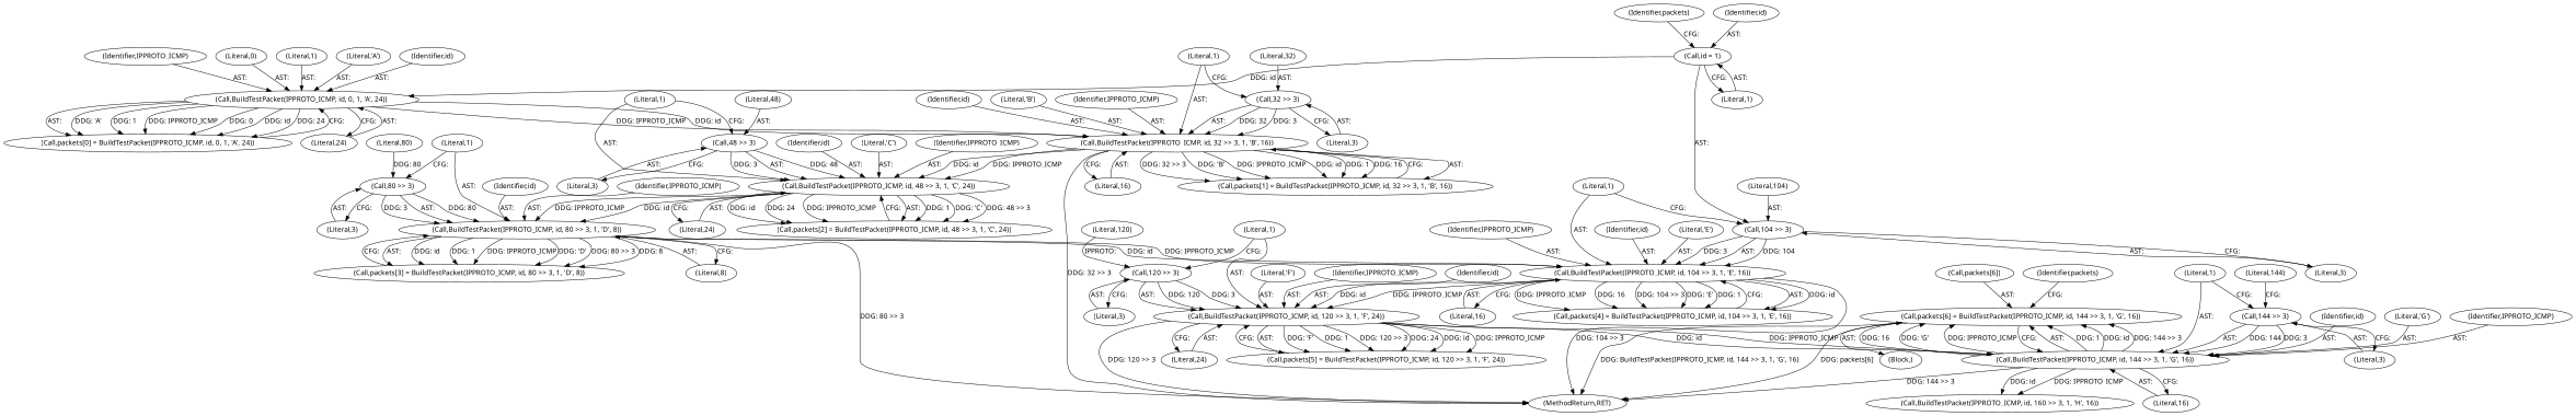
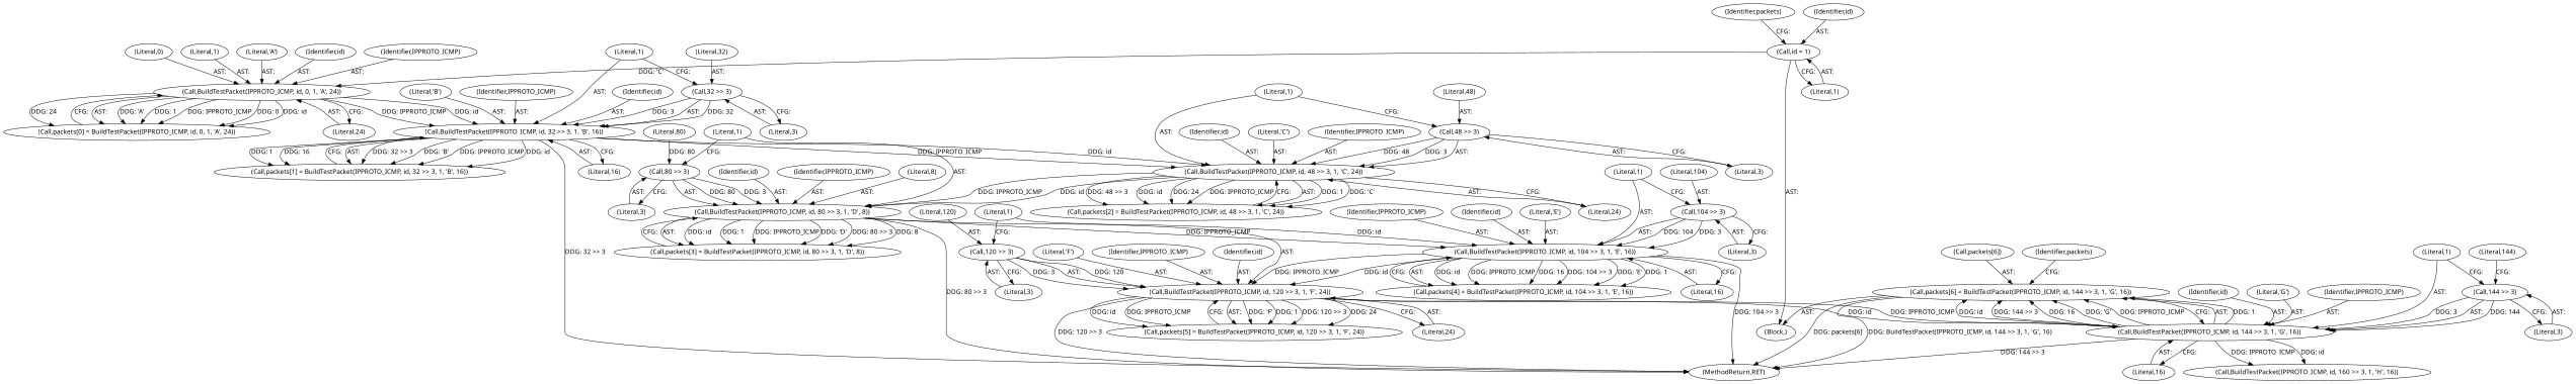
  digraph {
    fontname="Noto Sans"
    node [fontname="Noto Sans"]
    edge [fontname="Noto Sans"]
    n1 [label="(Call,packets[6] = BuildTestPacket(IPPROTO_ICMP, id, 144 >> 3, 1, 'G', 16))"]
    n2 [label="(Call,BuildTestPacket(IPPROTO_ICMP, id, 144 >> 3, 1, 'G', 16))"]
    n3 [label="(MethodReturn,RET)"]
    n4 [label="(Block,)"]
    n5 [label="(Call,BuildTestPacket(IPPROTO_ICMP, id, 160 >> 3, 1, 'H', 16))"]
    n6 [label="(Literal,16)"]
    n7 [label="(Call,BuildTestPacket(IPPROTO_ICMP, id, 120 >> 3, 1, 'F', 24))"]
    n8 [label="(Literal,24)"]
    n9 [label="(Call,packets[5] = BuildTestPacket(IPPROTO_ICMP, id, 120 >> 3, 1, 'F', 24))"]
    n10 [label="(Call,BuildTestPacket(IPPROTO_ICMP, id, 104 >> 3, 1, 'E', 16))"]
    n11 [label="(Call,packets[4] = BuildTestPacket(IPPROTO_ICMP, id, 104 >> 3, 1, 'E', 16))"]
    n12 [label="(Literal,16)"]
    n13 [label="(Call,BuildTestPacket(IPPROTO_ICMP, id, 80 >> 3, 1, 'D', 8))"]
    n14 [label="(Literal,8)"]
    n15 [label="(Call,packets[3] = BuildTestPacket(IPPROTO_ICMP, id, 80 >> 3, 1, 'D', 8))"]
    n16 [label="(Call,BuildTestPacket(IPPROTO_ICMP, id, 48 >> 3, 1, 'C', 24))"]
    n17 [label="(Call,packets[2] = BuildTestPacket(IPPROTO_ICMP, id, 48 >> 3, 1, 'C', 24))"]
    n18 [label="(Literal,24)"]
    n19 [label="(Call,BuildTestPacket(IPPROTO_ICMP, id, 32 >> 3, 1, 'B', 16))"]
    n20 [label="(Call,packets[1] = BuildTestPacket(IPPROTO_ICMP, id, 32 >> 3, 1, 'B', 16))"]
    n21 [label="(Literal,16)"]
    n22 [label="(Call,BuildTestPacket(IPPROTO_ICMP, id, 0, 1, 'A', 24))"]
    n23 [label="(Call,packets[0] = BuildTestPacket(IPPROTO_ICMP, id, 0, 1, 'A', 24))"]
    n24 [label="(Literal,24)"]
    n25 [label="(Call,id = 1)"]
    n26 [label="(Literal,1)"]
    n27 [label="(Call,32 >> 3)"]
    n28 [label="(Literal,3)"]
    n29 [label="(Call,48 >> 3)"]
    n30 [label="(Literal,3)"]
    n31 [label="(Call,80 >> 3)"]
    n32 [label="(Literal,3)"]
    n33 [label="(Call,104 >> 3)"]
    n34 [label="(Literal,3)"]
    n35 [label="(Call,120 >> 3)"]
    n36 [label="(Literal,3)"]
    n37 [label="(Call,144 >> 3)"]
    n38 [label="(Literal,3)"]
    n39 [label="(Call,packets[6])"]
    n40 [label="(Identifier,IPPROTO_ICMP)"]
    n41 [label="(Identifier,id)"]
    n42 [label="(Identifier,id)"]
    n43 [label="(Literal,32)"]
    n44 [label="(Identifier,IPPROTO_ICMP)"]
    n45 [label="(Literal,1)"]
    n46 [label="(Identifier,id)"]
    n47 [label="(Literal,'E')"]
    n48 [label="(Identifier,id)"]
    n49 [label="(Literal,'C')"]
    n50 [label="(Identifier,id)"]
    n51 [label="(Identifier,IPPROTO_ICMP)"]
    n52 [label="(Identifier,packets)"]
    n53 [label="(Literal,1)"]
    n54 [label="(Literal,'G')"]
    n55 [label="(Literal,0)"]
    n56 [label="(Literal,1)"]
    n57 [label="(Identifier,id)"]
    n58 [label="(Identifier,packets)"]
    n59 [label="(Literal,104)"]
    n60 [label="(Literal,1)"]
    n61 [label="(Literal,80)"]
    n62 [label="(Literal,1)"]
    n63 [label="(Literal,'A')"]
    n64 [label="(Identifier,IPPROTO_ICMP)"]
    n65 [label="(Identifier,id)"]
    n66 [label="(Identifier,IPPROTO_ICMP)"]
    n67 [label="(Literal,1)"]
    n68 [label="(Literal,'B')"]
    n69 [label="(Identifier,id)"]
    n70 [label="(Literal,48)"]
    n71 [label="(Literal,1)"]
    n72 [label="(Literal,120)"]
    n73 [label="(Identifier,IPPROTO_ICMP)"]
    n74 [label="(Identifier,IPPROTO_ICMP)"]
    n75 [label="(Literal,144)"]
    n76 [label="(Literal,'F')"]
    n1 -> n2 [label="CFG: "]
    n1 -> n3 [label="DDG: packets[6]"]
    n1 -> n3 [label="DDG: BuildTestPacket(IPPROTO_ICMP, id, 144 >> 3, 1, 'G', 16)"]
    n1 -> n4 [label="AST: "]
    n2 -> n1 [label="AST: "]
    n2 -> n1 [label="DDG: 1"]
    n2 -> n1 [label="DDG: id"]
    n2 -> n1 [label="DDG: 144 >> 3"]
    n2 -> n1 [label="DDG: 16"]
    n2 -> n1 [label="DDG: 'G'"]
    n2 -> n1 [label="DDG: IPPROTO_ICMP"]
    n2 -> n3 [label="DDG: 144 >> 3"]
    n2 -> n5 [label="DDG: IPPROTO_ICMP"]
    n2 -> n5 [label="DDG: id"]
    n2 -> n6 [label="CFG: "]
    n6 -> n2 [label="AST: "]
    n7 -> n2 [label="DDG: IPPROTO_ICMP"]
    n7 -> n2 [label="DDG: id"]
    n7 -> n3 [label="DDG: 120 >> 3"]
    n7 -> n8 [label="CFG: "]
    n7 -> n9 [label="AST: "]
    n7 -> n9 [label="DDG: 'F'"]
    n7 -> n9 [label="DDG: 1"]
    n7 -> n9 [label="DDG: 120 >> 3"]
    n7 -> n9 [label="DDG: 24"]
    n7 -> n9 [label="DDG: id"]
    n7 -> n9 [label="DDG: IPPROTO_ICMP"]
    n8 -> n7 [label="AST: "]
    n9 -> n7 [label="CFG: "]
    n10 -> n3 [label="DDG: 104 >> 3"]
    n10 -> n7 [label="DDG: IPPROTO_ICMP"]
    n10 -> n7 [label="DDG: id"]
    n10 -> n11 [label="AST: "]
    n10 -> n11 [label="DDG: id"]
    n10 -> n11 [label="DDG: IPPROTO_ICMP"]
    n10 -> n11 [label="DDG: 16"]
    n10 -> n11 [label="DDG: 104 >> 3"]
    n10 -> n11 [label="DDG: 'E'"]
    n10 -> n11 [label="DDG: 1"]
    n10 -> n12 [label="CFG: "]
    n11 -> n10 [label="CFG: "]
    n12 -> n10 [label="AST: "]
    n13 -> n3 [label="DDG: 80 >> 3"]
    n13 -> n10 [label="DDG: IPPROTO_ICMP"]
    n13 -> n10 [label="DDG: id"]
-   n13 -> n14 [label="CFG: "]
    n13 -> n15 [label="AST: "]
    n13 -> n15 [label="DDG: id"]
    n13 -> n15 [label="DDG: 1"]
    n13 -> n15 [label="DDG: IPPROTO_ICMP"]
    n13 -> n15 [label="DDG: 'D'"]
    n13 -> n15 [label="DDG: 80 >> 3"]
    n13 -> n15 [label="DDG: 8"]
    n14 -> n13 [label="AST: "]
    n15 -> n13 [label="CFG: "]
    n16 -> n13 [label="DDG: IPPROTO_ICMP"]
    n16 -> n13 [label="DDG: id"]
    n16 -> n17 [label="AST: "]
    n16 -> n17 [label="DDG: 1"]
    n16 -> n17 [label="DDG: 'C'"]
    n16 -> n17 [label="DDG: 48 >> 3"]
    n16 -> n17 [label="DDG: id"]
    n16 -> n17 [label="DDG: 24"]
    n16 -> n17 [label="DDG: IPPROTO_ICMP"]
    n16 -> n18 [label="CFG: "]
    n17 -> n16 [label="CFG: "]
    n18 -> n16 [label="AST: "]
    n19 -> n3 [label="DDG: 32 >> 3"]
    n19 -> n16 [label="DDG: IPPROTO_ICMP"]
    n19 -> n16 [label="DDG: id"]
    n19 -> n20 [label="AST: "]
    n19 -> n20 [label="DDG: 32 >> 3"]
    n19 -> n20 [label="DDG: 'B'"]
    n19 -> n20 [label="DDG: IPPROTO_ICMP"]
    n19 -> n20 [label="DDG: id"]
    n19 -> n20 [label="DDG: 1"]
    n19 -> n20 [label="DDG: 16"]
    n19 -> n21 [label="CFG: "]
    n20 -> n19 [label="CFG: "]
    n21 -> n19 [label="AST: "]
    n22 -> n19 [label="DDG: IPPROTO_ICMP"]
    n22 -> n19 [label="DDG: id"]
    n22 -> n23 [label="AST: "]
    n22 -> n23 [label="DDG: 'A'"]
    n22 -> n23 [label="DDG: 1"]
    n22 -> n23 [label="DDG: IPPROTO_ICMP"]
    n22 -> n23 [label="DDG: 0"]
    n22 -> n23 [label="DDG: id"]
    n22 -> n23 [label="DDG: 24"]
    n22 -> n24 [label="CFG: "]
    n23 -> n22 [label="CFG: "]
    n24 -> n22 [label="AST: "]
-   n25 -> n33 [label="AST: "]
-   n25 -> n22 [label="DDG: id"]
+   n25 -> n4 [label="AST: "]
+   n25 -> n22 [label="DDG: 'C'"]
    n25 -> n26 [label="CFG: "]
    n26 -> n25 [label="AST: "]
    n27 -> n19 [label="AST: "]
    n27 -> n19 [label="DDG: 32"]
    n27 -> n19 [label="DDG: 3"]
    n27 -> n28 [label="CFG: "]
    n28 -> n27 [label="AST: "]
    n29 -> n16 [label="AST: "]
    n29 -> n16 [label="DDG: 48"]
    n29 -> n16 [label="DDG: 3"]
    n29 -> n30 [label="CFG: "]
    n30 -> n29 [label="AST: "]
    n31 -> n13 [label="AST: "]
    n31 -> n13 [label="DDG: 80"]
    n31 -> n13 [label="DDG: 3"]
    n31 -> n32 [label="CFG: "]
    n32 -> n31 [label="AST: "]
    n33 -> n10 [label="AST: "]
    n33 -> n10 [label="DDG: 104"]
    n33 -> n10 [label="DDG: 3"]
    n33 -> n34 [label="CFG: "]
    n34 -> n33 [label="AST: "]
    n35 -> n7 [label="AST: "]
    n35 -> n7 [label="DDG: 120"]
    n35 -> n7 [label="DDG: 3"]
    n35 -> n36 [label="CFG: "]
    n36 -> n35 [label="AST: "]
    n37 -> n2 [label="AST: "]
    n37 -> n2 [label="DDG: 144"]
    n37 -> n2 [label="DDG: 3"]
    n37 -> n38 [label="CFG: "]
    n38 -> n37 [label="AST: "]
    n39 -> n1 [label="AST: "]
    n40 -> n10 [label="AST: "]
    n41 -> n16 [label="AST: "]
    n42 -> n13 [label="AST: "]
    n43 -> n27 [label="AST: "]
    n44 -> n7 [label="AST: "]
    n45 -> n16 [label="AST: "]
    n45 -> n29 [label="CFG: "]
    n46 -> n10 [label="AST: "]
    n47 -> n10 [label="AST: "]
    n48 -> n22 [label="AST: "]
    n49 -> n16 [label="AST: "]
    n50 -> n2 [label="AST: "]
    n51 -> n22 [label="AST: "]
    n52 -> n1 [label="CFG: "]
    n53 -> n13 [label="AST: "]
    n53 -> n31 [label="CFG: "]
    n54 -> n2 [label="AST: "]
    n55 -> n22 [label="AST: "]
    n56 -> n19 [label="AST: "]
    n56 -> n27 [label="CFG: "]
    n57 -> n7 [label="AST: "]
    n58 -> n25 [label="CFG: "]
    n59 -> n33 [label="AST: "]
    n60 -> n2 [label="AST: "]
    n60 -> n37 [label="CFG: "]
    n61 -> n31 [label="DDG: 80"]
    n62 -> n22 [label="AST: "]
    n63 -> n22 [label="AST: "]
    n64 -> n16 [label="AST: "]
    n65 -> n19 [label="AST: "]
    n66 -> n13 [label="AST: "]
    n67 -> n7 [label="AST: "]
    n67 -> n35 [label="CFG: "]
    n68 -> n19 [label="AST: "]
    n69 -> n25 [label="AST: "]
    n70 -> n29 [label="AST: "]
    n71 -> n10 [label="AST: "]
    n71 -> n33 [label="CFG: "]
-   n72 -> n35 [label="IPPROTO: "]
+   n72 -> n35 [label="AST: "]
    n73 -> n19 [label="AST: "]
    n74 -> n2 [label="AST: "]
    n75 -> n37 [label="CFG: "]
    n76 -> n7 [label="AST: "]
  }
